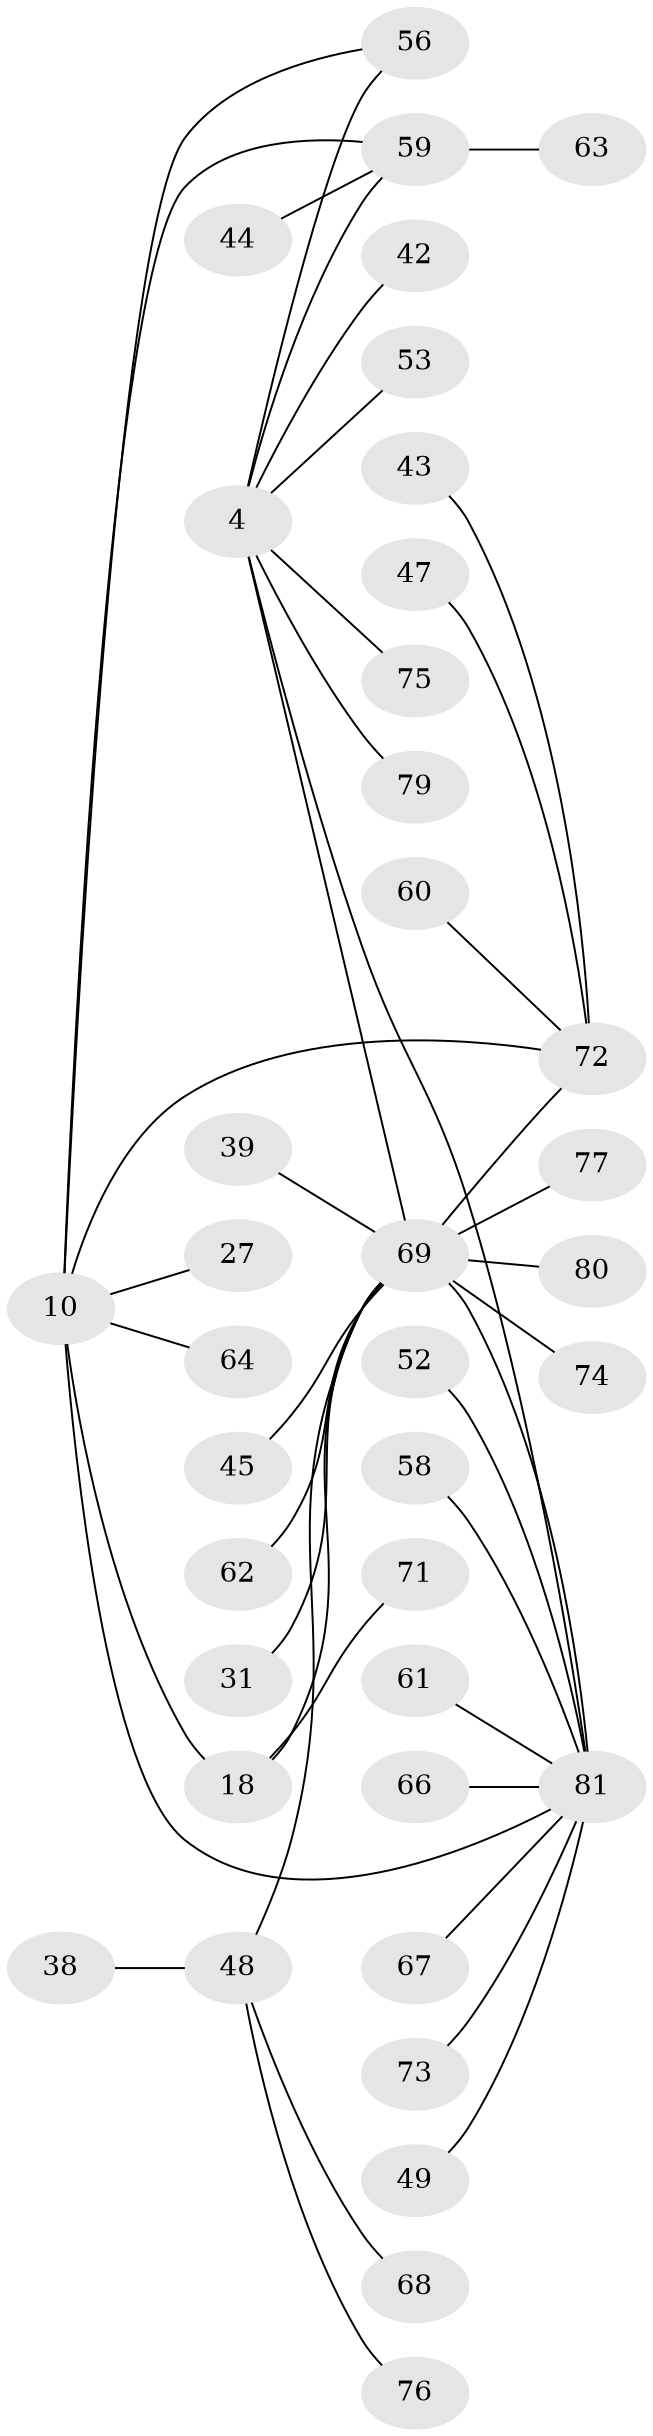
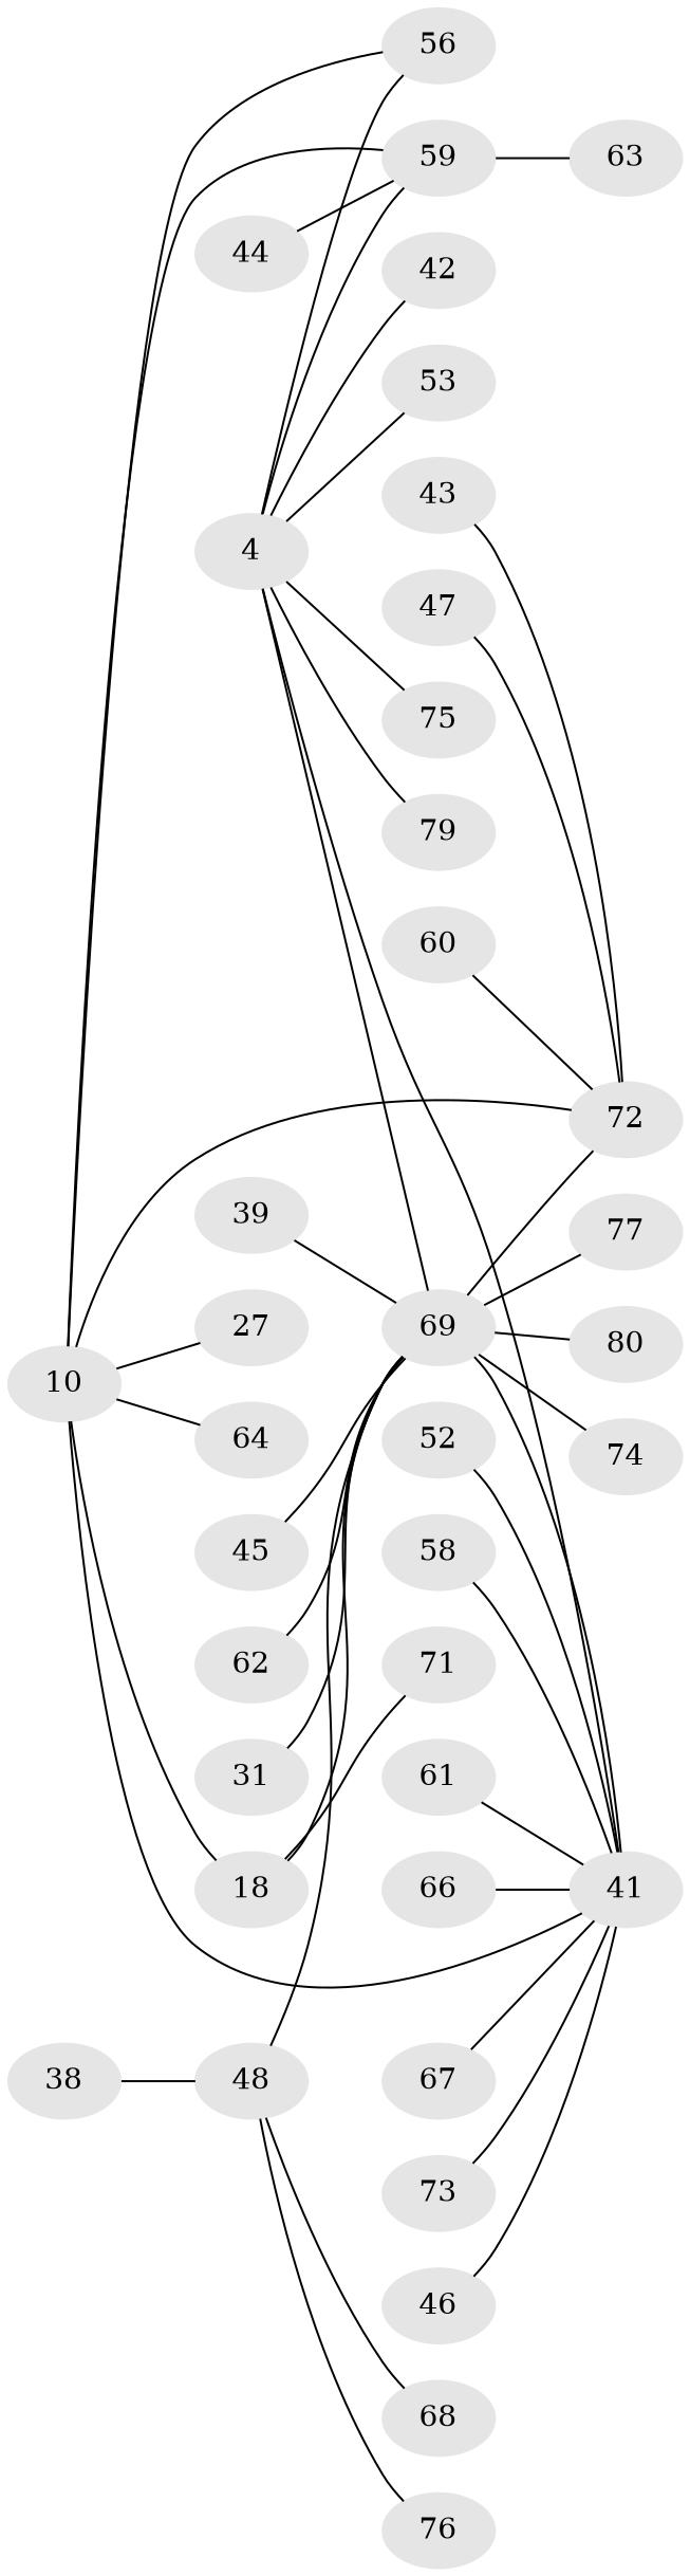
  graph {
    rankdir=LR
    node [color=gray90 style=filled]
    4 [super="+1"]
    42
    53
    56
    59 [super="+3"]
    69 [super="+20+22+23+26+30"]
    75
    79
-   81 [super="+40+28+70+15+24+29+78"]
+   81 [super="+40+28+70+15+24+29+78" label=41]
    63
    72 [super="+12+41"]
    74
    77
    80
    10 [super="+9"]
    18 [super="+17"]
    27
    64 [super="+25"]
    71 [super="+54"]
    31
    48 [super="+7"]
    68
    76
    38
    39 [super="+32"]
    43
    44
    45
-   46 [label=49]
+   46
    47 [super="+33"]
    52
    58
    60
    61
    62
    66
    67
    73
    4 -- 42
    4 -- 53
    4 -- 56
    4 -- 59 [weight=4]
    4 -- 69 [weight=2]
    4 -- 75
    4 -- 79
    4 -- 81 [weight=3]
    59 -- 63
    69 -- 81 [weight=2]
    69 -- 72
    69 -- 74
    69 -- 77
    69 -- 80
    10 -- 56
    10 -- 59
    10 -- 81 [weight=5]
    10 -- 72 [weight=4]
    10 -- 18
    10 -- 27
    10 -- 64
    18 -- 69 [weight=4]
    18 -- 71
    31 -- 69
    48 -- 69 [weight=4]
    48 -- 68
    48 -- 76
    38 -- 48
    39 -- 69
    43 -- 72
    44 -- 59
    45 -- 69
    46 -- 81
    47 -- 72
    52 -- 81
    58 -- 81
    60 -- 72
    61 -- 81
    62 -- 69
    66 -- 81
    67 -- 81
    73 -- 81
  }
